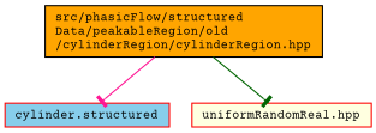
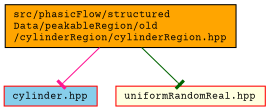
  digraph {
    fontname="Courier Prime"
    node [color=red fontname="Courier Prime" fontsize=10 shape=record style=filled]
    edge [fontname="Courier Prime" fontsize=10 labelfontname=Helvetica labelfontsize=10 style=solid arrowhead=tee]
    n1 [color=black fillcolor=orange fontcolor=black height=0.2 label="src/phasicFlow/structured\lData/peakableRegion/old\l/cylinderRegion/cylinderRegion.hpp" width=0.4]
-   n2 [fillcolor=skyblue height=0.2 label="cylinder.structured" width=0.4]
+   n2 [fillcolor=skyblue height=0.2 label="cylinder.hpp" width=0.4]
    n3 [fillcolor=lightyellow height=0.2 label="uniformRandomReal.hpp" width=0.4]
    n1 -> n2 [color=deeppink]
    n1 -> n3 [color=darkgreen]
  }
